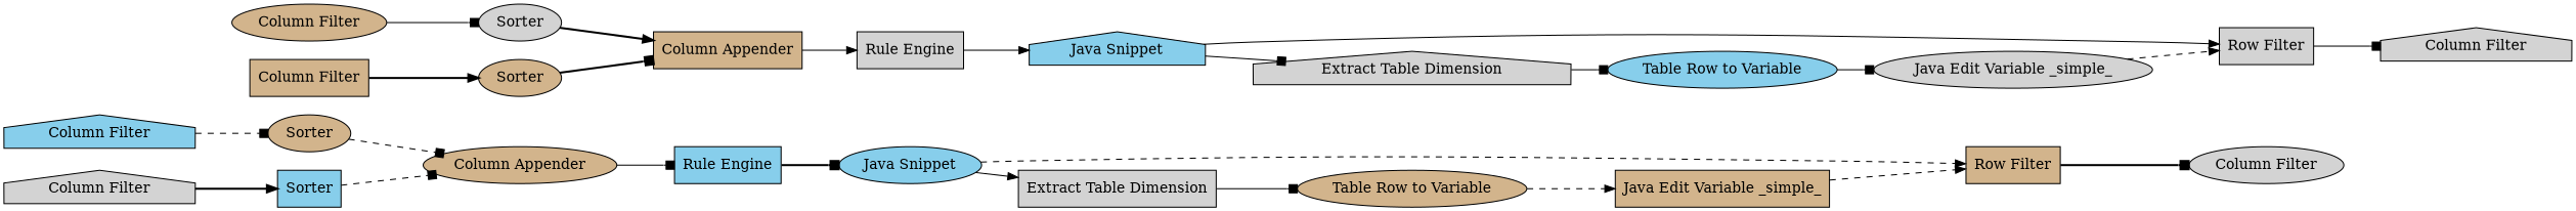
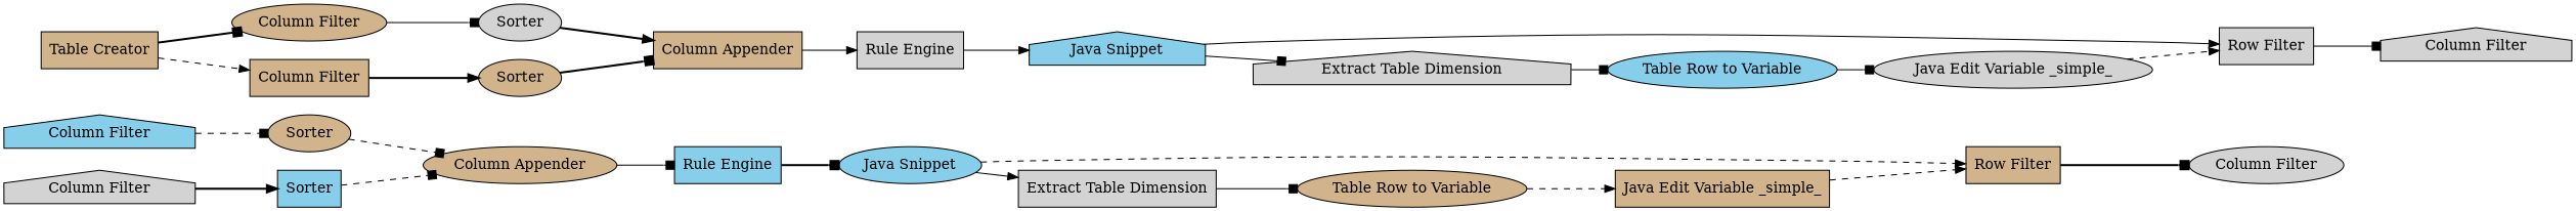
  digraph {
    rankdir=LR
    node [style=filled fillcolor=tan shape=box]
    edge [style=solid arrowhead=box]
    n1 [label="Java Edit Variable _simple_"]
    n2 [label="Row Filter"]
    n3 [label="Column Filter" fillcolor=lightgrey shape=ellipse]
    n4 [label="Column Filter" fillcolor=skyblue shape=house]
    n5 [label=Sorter shape=ellipse]
    n6 [label="Column Appender" shape=ellipse]
+   n7 [label="Table Creator"]
    n8 [label="Column Filter" shape=ellipse]
    n9 [label="Column Filter"]
    n10 [label=Sorter fillcolor=lightgrey shape=ellipse]
    n11 [label="Java Edit Variable _simple_" fillcolor=lightgrey shape=ellipse]
    n12 [label="Row Filter" fillcolor=lightgrey]
    n13 [label="Column Filter" fillcolor=lightgrey shape=house]
    n14 [label="Table Row to Variable" shape=ellipse]
    n15 [label="Column Appender"]
    n16 [label="Rule Engine" fillcolor=lightgrey]
    n17 [label="Java Snippet" fillcolor=skyblue shape=house]
    n18 [label="Table Row to Variable" fillcolor=skyblue shape=ellipse]
    n19 [label="Rule Engine" fillcolor=skyblue]
    n20 [label="Java Snippet" fillcolor=skyblue shape=ellipse]
    n21 [label="Extract Table Dimension" fillcolor=lightgrey]
    n22 [label="Column Filter" fillcolor=lightgrey shape=house]
    n23 [label=Sorter fillcolor=skyblue]
    n24 [label="Extract Table Dimension" fillcolor=lightgrey shape=house]
    n25 [label=Sorter shape=ellipse]
    n1 -> n2 [style=dashed arrowhead=normal]
    n2 -> n3 [style=bold]
    n4 -> n5 [style=dashed]
    n5 -> n6 [style=dashed]
    n6 -> n19
+   n7 -> n8 [style=bold]
+   n7 -> n9 [style=dashed arrowhead=normal]
    n8 -> n10
    n9 -> n25 [style=bold arrowhead=normal]
    n10 -> n15 [style=bold arrowhead=normal]
    n11 -> n12 [style=dashed arrowhead=normal]
    n12 -> n13
    n14 -> n1 [style=dashed arrowhead=normal]
    n15 -> n16 [arrowhead=normal]
    n16 -> n17 [arrowhead=normal]
    n17 -> n12 [arrowhead=normal]
    n17 -> n24
    n18 -> n11
    n19 -> n20 [style=bold]
    n20 -> n2 [style=dashed arrowhead=normal]
    n20 -> n21 [arrowhead=normal]
    n21 -> n14
    n22 -> n23 [style=bold arrowhead=normal]
    n23 -> n6 [style=dashed]
    n24 -> n18
    n25 -> n15 [style=bold]
  }
